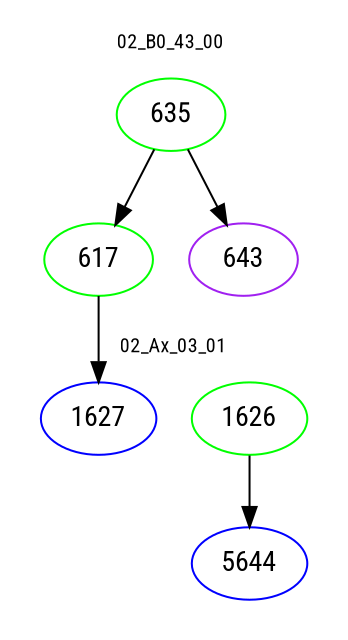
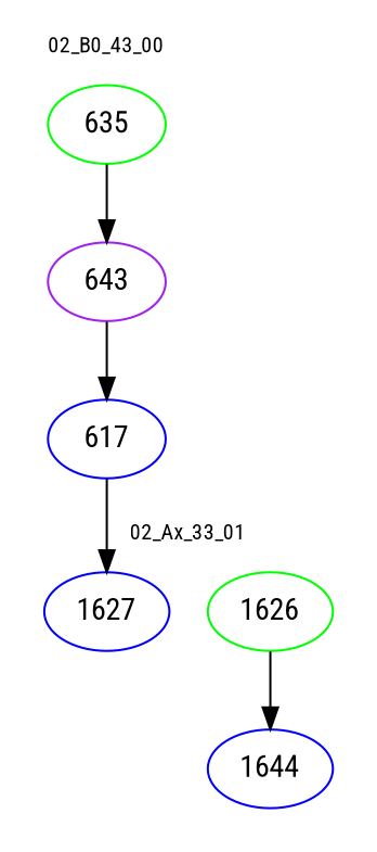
  digraph {
    fontname="Roboto Condensed"
    node [color=blue fontname="Roboto Condensed"]
    edge [color=black fontname="Roboto Condensed"]
    n1 [color=green label=1626]
    n2 [label=1627]
-   n3 [label=5644]
+   n3 [label=1644]
    n4 [color=green label=635]
-   n5 [color=green label=617]
+   n5 [label=617]
    n6 [color=purple label=643]
    subgraph cluster_1 {
      color=white
      fontsize=10
-     label="02_Ax_03_01"
+     label="02_Ax_33_01"
      n1
      n2
      n3
    }
    subgraph cluster_2 {
      color=white
      fontsize=10
      label="02_B0_43_00"
      n4
      n5
      n6
    }
    n1 -> n3
-   n4 -> n5
+   n6 -> n5
    n4 -> n6
    n5 -> n2
  }
